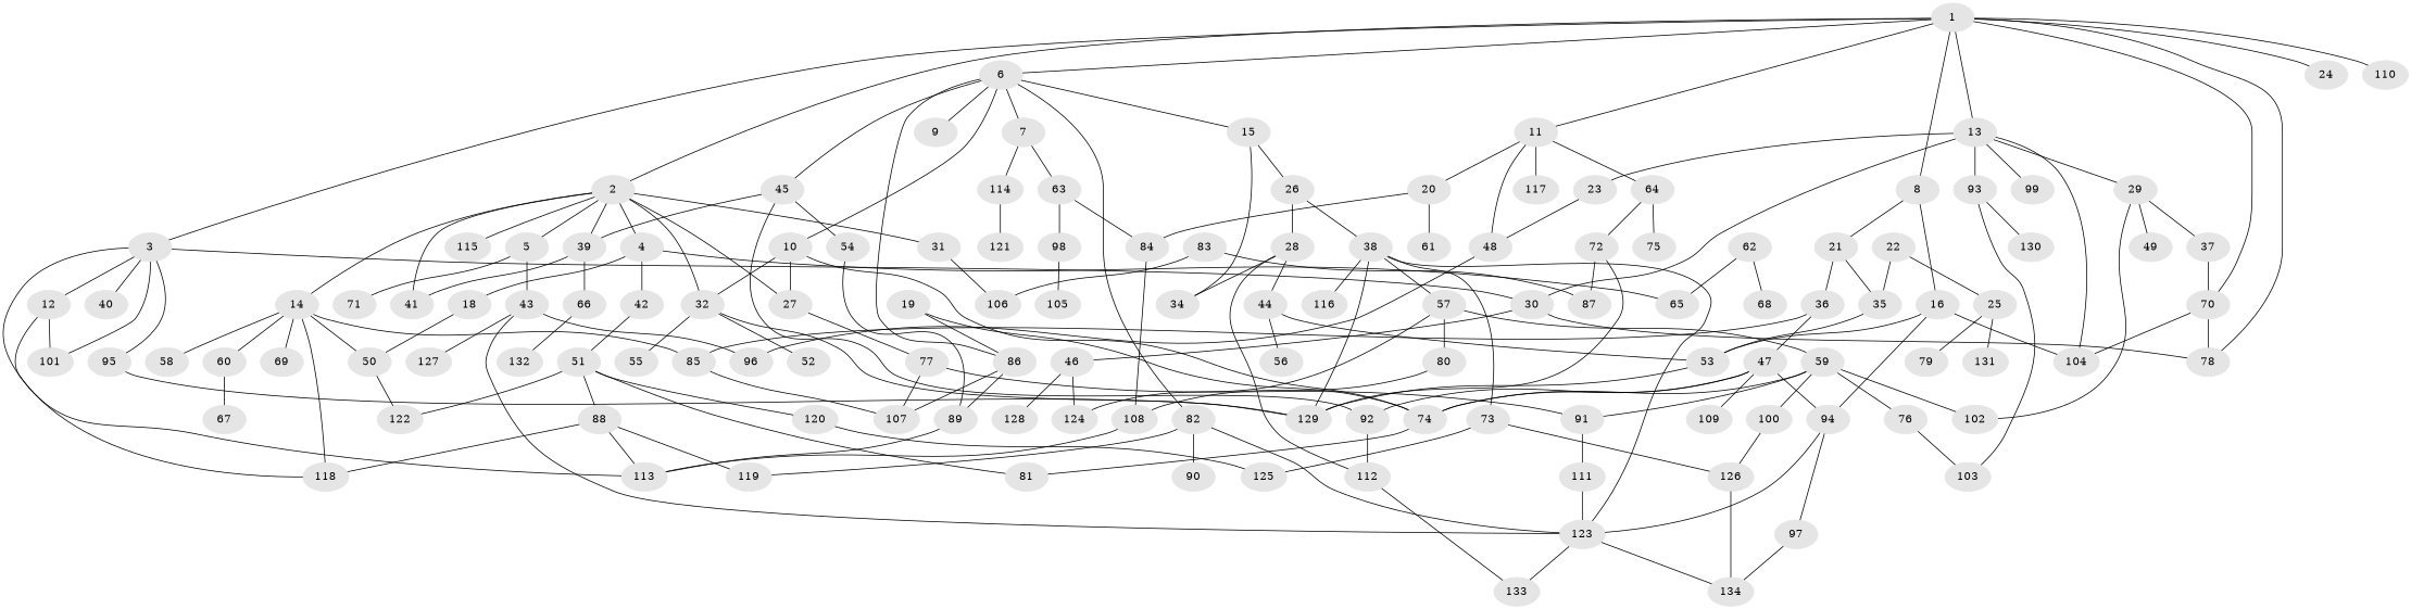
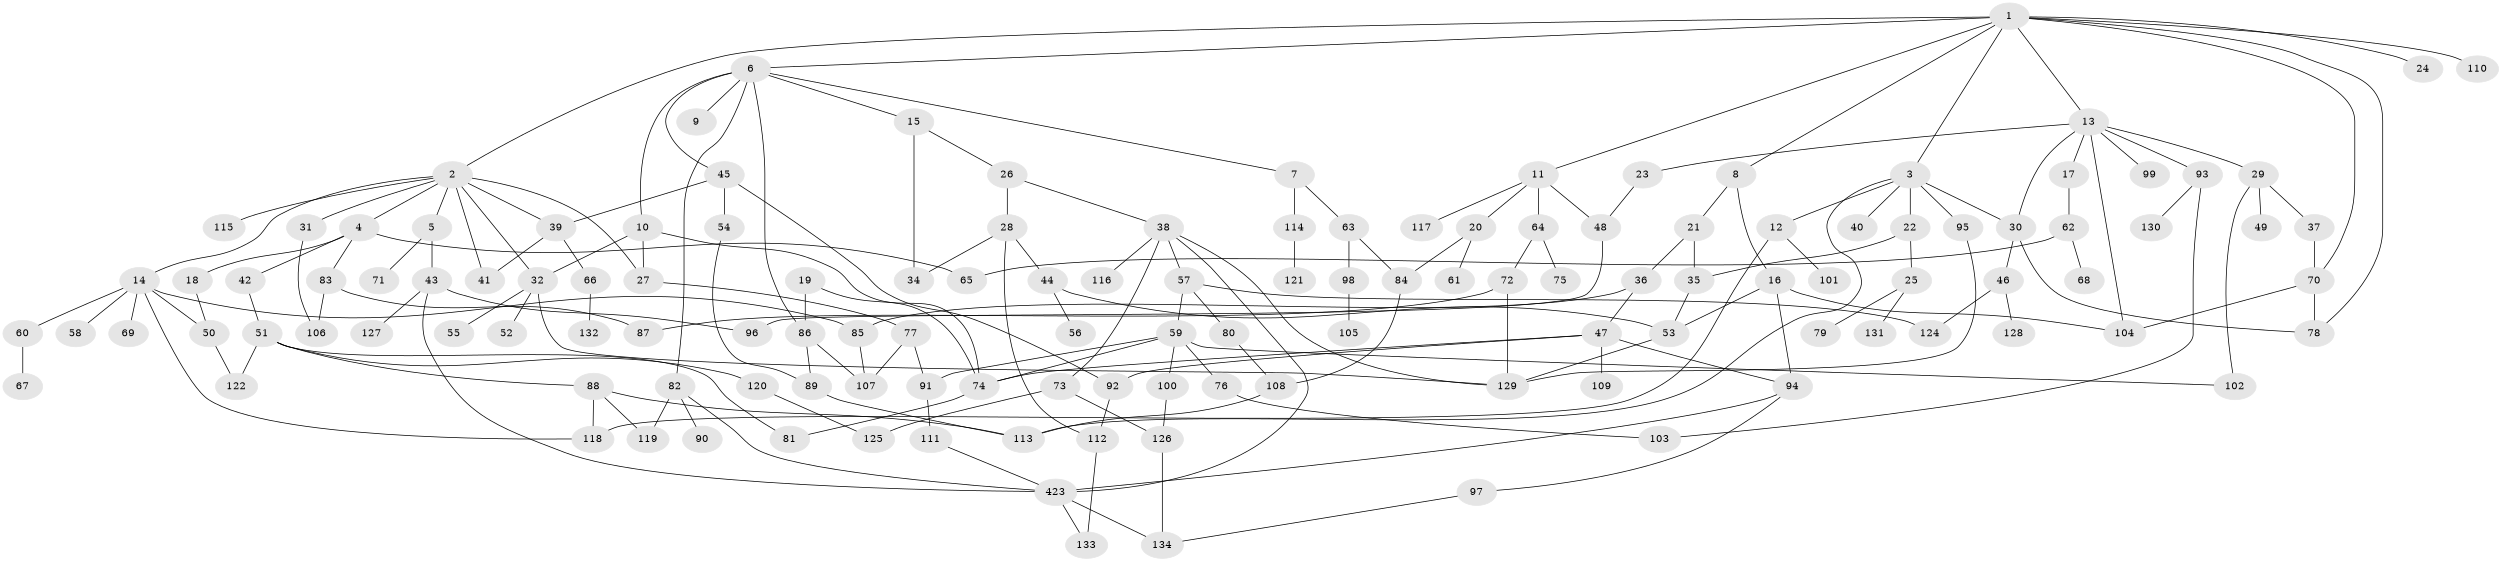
  graph {
    node [color=gray90 style=filled]
    1
    2
    3
    6
    8
    11
    13
    24
    70
    78
    110
    4
    5
    14
    27
    31
    32
    39
    41
    115
    12
    22
    30
    40
    95
    113
    7
    9
    10
    15
    45
    82
    86
    16
    21
    20
    48
    64
    117
+   17
    23
    29
    93
    99
    104
    18
    42
    65
    83
    43
    71
    118
    50
    58
    60
    69
    85
    77
    106
    52
    55
    129
    66
    101
    35
    25
    46
    51
    87
-   123
+   123 [label=423]
    96
    127
    63
    114
    74
    26
    34
    54
    92
    90
    119
    89
    107
    84
    98
    121
    53
    94
    36
    19
    81
    61
    72
    75
    62
    37
    49
    102
    103
    130
    122
    67
    28
    38
    97
    68
    108
    47
    79
    131
    44
    112
    57
    73
    116
    91
    56
    133
    124
    128
    109
    59
    80
    125
    126
    134
    132
    88
    120
    76
    100
    111
    105
    1 -- 2
    1 -- 3
    1 -- 6
    1 -- 8
    1 -- 11
    1 -- 13
    1 -- 24
    1 -- 70
    1 -- 78
    1 -- 110
    2 -- 4
    2 -- 5
    2 -- 14
    2 -- 27
    2 -- 31
    2 -- 32
    2 -- 39
    2 -- 41
    2 -- 115
    3 -- 12
-   3 -- 101
+   3 -- 22
    3 -- 30
    3 -- 40
    3 -- 95
    3 -- 113
    6 -- 7
    6 -- 9
    6 -- 10
    6 -- 15
    6 -- 45
    6 -- 82
    6 -- 86
    8 -- 16
    8 -- 21
    11 -- 20
    11 -- 48
    11 -- 64
    11 -- 117
    13 -- 30
+   13 -- 17
    13 -- 23
    13 -- 29
    13 -- 93
    13 -- 99
    13 -- 104
    70 -- 78
    70 -- 104
    4 -- 18
    4 -- 42
    4 -- 65
+   4 -- 83
    5 -- 43
    5 -- 71
    14 -- 118
    14 -- 50
    14 -- 58
    14 -- 60
    14 -- 69
    14 -- 85
    27 -- 77
    31 -- 106
    32 -- 52
    32 -- 55
    32 -- 129
    39 -- 41
    39 -- 66
    12 -- 118
    12 -- 101
    22 -- 35
    22 -- 25
    30 -- 78
    30 -- 46
    95 -- 129
    7 -- 63
    7 -- 114
    10 -- 27
    10 -- 32
    10 -- 74
    15 -- 26
    15 -- 34
    45 -- 39
    45 -- 54
    45 -- 92
    82 -- 123
    82 -- 90
    82 -- 119
    86 -- 89
    86 -- 107
    16 -- 104
    16 -- 53
    16 -- 94
    21 -- 35
    21 -- 36
    20 -- 84
    20 -- 61
    48 -- 96
    64 -- 72
    64 -- 75
+   17 -- 62
    23 -- 48
    29 -- 37
    29 -- 49
    29 -- 102
    93 -- 103
    93 -- 130
    18 -- 50
    42 -- 51
    83 -- 106
    83 -- 87
    43 -- 123
    43 -- 96
    43 -- 127
    50 -- 122
    60 -- 67
    85 -- 107
    77 -- 107
    77 -- 91
    66 -- 132
    35 -- 53
    25 -- 79
    25 -- 131
    46 -- 124
    46 -- 128
    51 -- 81
    51 -- 122
    51 -- 88
    51 -- 120
    123 -- 133
    123 -- 134
    63 -- 84
    63 -- 98
    114 -- 121
    74 -- 81
    26 -- 28
    26 -- 38
    54 -- 89
    92 -- 112
    89 -- 113
    84 -- 108
    98 -- 105
    53 -- 129
    94 -- 123
    94 -- 97
    36 -- 85
    36 -- 47
    19 -- 86
    19 -- 74
    72 -- 129
    72 -- 87
    62 -- 65
    62 -- 68
    37 -- 70
    28 -- 34
    28 -- 44
    28 -- 112
    38 -- 129
    38 -- 123
    38 -- 57
    38 -- 73
    38 -- 116
    97 -- 134
    108 -- 113
    47 -- 74
    47 -- 92
    47 -- 94
    47 -- 109
    44 -- 53
    44 -- 56
    112 -- 133
    57 -- 124
    57 -- 59
    57 -- 80
    73 -- 125
    73 -- 126
    91 -- 111
    59 -- 74
    59 -- 102
    59 -- 91
    59 -- 76
    59 -- 100
    80 -- 108
    126 -- 134
    88 -- 113
    88 -- 118
    88 -- 119
    120 -- 125
    76 -- 103
    100 -- 126
    111 -- 123
  }
